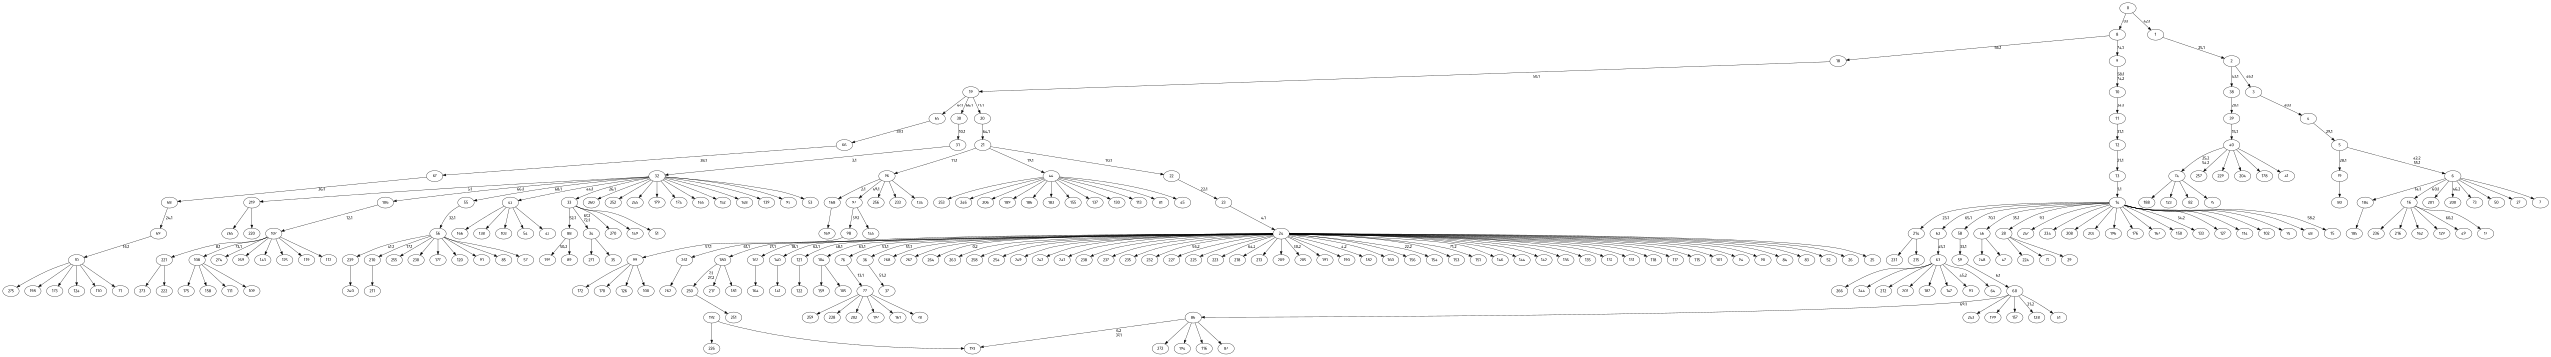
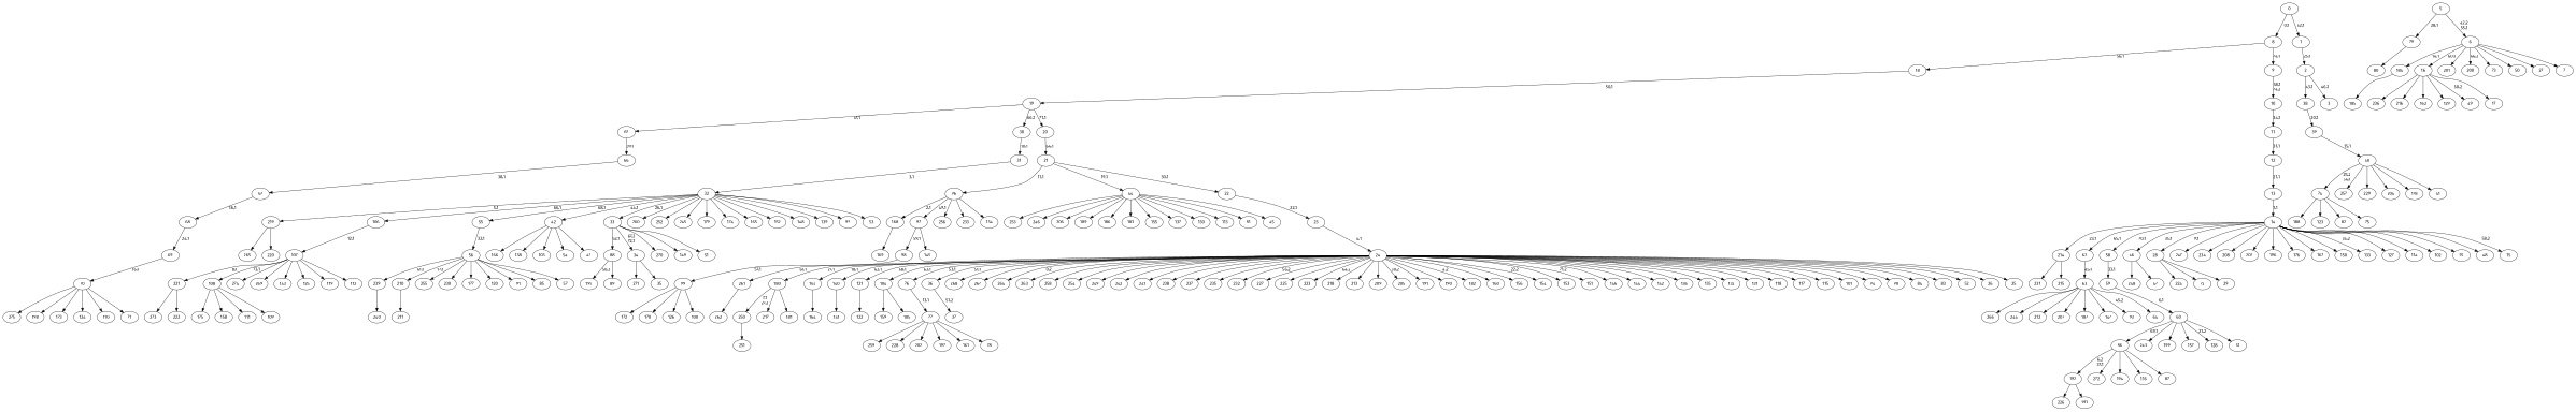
  digraph {
    fontname="Fira Sans"
    node [fontname="Fira Sans"]
    edge [fontname="Fira Sans"]
    261
    262
    250
    251
    239
    240
    221
    273
    222
    219
    265
    220
    214
    231
    215
    210
    211
    192
    226
    193
    184
    185
    180
    217
    181
    168
    169
    163
    164
    140
    141
    121
    122
    108
    175
    158
    111
    109
    107
    274
    269
    143
    125
    119
    112
    106
    104
    159
    105
    99
    172
    170
    126
    100
    98
    97
    145
    96
    256
    233
    134
    88
    195
    89
    86
    272
    194
    116
    87
    79
    80
    77
    259
    228
    202
    197
    161
    78
    76
    74
    188
    123
    82
    75
    70
    275
    198
    173
    124
    110
    71
    69
    68
    67
    66
    65
    63
    266
    244
    212
    207
    187
    147
    93
    64
    62
    60
    243
    199
    157
    128
    61
    59
    58
    56
    255
    230
    177
    120
    91
    85
    57
    55
    46
    248
    47
    44
    253
    246
    206
    189
    186
    183
    155
    137
    130
    113
    81
    45
    42
    166
    138
    103
    54
    43
    40
    257
    229
    204
    178
    41
    39
    38
    36
    37
    34
    271
    35
    33
    270
    149
    51
    32
    260
    252
    245
    179
    174
    165
    152
    148
    139
    95
    53
    31
    30
    28
    224
    72
    29
    24
    268
    267
    264
    263
    258
    254
    249
    242
    241
    238
    237
    235
    232
    227
    225
    223
    218
    213
    209
    205
    191
    190
    182
    160
    156
    154
    153
    151
    146
    144
    142
    136
    135
    132
    131
    118
    117
    115
    101
    94
    90
    84
    83
    52
    26
    25
    23
    22
    21
    20
    19
    18
    16
    236
    216
    162
    129
    49
    17
    14
    247
    234
    208
    203
    196
    176
    167
    150
    133
    127
    114
    102
    92
    48
    15
    13
    12
    11
    10
    9
    8
    6
    201
    200
    73
    50
    27
    7
    5
-   4
    3
    2
    1
    0
    261 -> 262
    250 -> 251
    239 -> 240
    221 -> 273
    221 -> 222
    219 -> 265
    219 -> 220
    214 -> 231
    214 -> 215
    210 -> 211
    192 -> 226
    192 -> 193
    184 -> 185
    180 -> 250 [label="7,1\n27,2"]
    180 -> 217
    180 -> 181
    168 -> 169
    163 -> 164
    140 -> 141
    121 -> 122
    108 -> 175
    108 -> 158
    108 -> 111
    108 -> 109
    107 -> 221 [label="8,1"]
    107 -> 108 [label="73,1"]
    107 -> 274
    107 -> 269
    107 -> 143
    107 -> 125
    107 -> 119
    107 -> 112
    106 -> 107 [label="12,1"]
    104 -> 159
    104 -> 105
    99 -> 172
    99 -> 170
    99 -> 126
    99 -> 100
    98 -> 99 [label="57,1"]
    97 -> 98 [label="59,1"]
    97 -> 145
    96 -> 168 [label="2,1"]
    96 -> 97 [label="49,1"]
    96 -> 256
    96 -> 233
    96 -> 134
    88 -> 195 [label="50,2"]
    88 -> 89
-   86 -> 193 [label="6,2\n37,1"]
+   86 -> 192 [label="6,2\n37,1"]
    86 -> 272
    86 -> 194
    86 -> 116
    86 -> 87
    79 -> 80
    77 -> 259
    77 -> 228
    77 -> 202
    77 -> 197
    77 -> 161
    77 -> 78
    76 -> 77 [label="13,1"]
    74 -> 188
    74 -> 123
    74 -> 82
    74 -> 75
    70 -> 275
    70 -> 198
    70 -> 173
    70 -> 124
    70 -> 110
    70 -> 71
    69 -> 70 [label="16,1"]
    68 -> 69 [label="24,1"]
    67 -> 68 [label="36,1"]
    66 -> 67 [label="38,1"]
    65 -> 66 [label="39,1"]
    63 -> 266
    63 -> 244
    63 -> 212
    63 -> 207
    63 -> 187
    63 -> 147
    63 -> 93 [label="45,2"]
    63 -> 64
    62 -> 63 [label="45,1"]
    60 -> 86 [label="69,1"]
    60 -> 243
    60 -> 199
    60 -> 157
    60 -> 128 [label="21,2"]
    60 -> 61
    59 -> 60 [label="6,1"]
    58 -> 59 [label="33,1"]
    56 -> 239 [label="41,1"]
    56 -> 210 [label="17,1"]
    56 -> 255
    56 -> 230
    56 -> 177
    56 -> 120
    56 -> 91
    56 -> 85
    56 -> 57
    55 -> 56 [label="32,1"]
    46 -> 248
    46 -> 47
    44 -> 253
    44 -> 246
    44 -> 206
    44 -> 189
    44 -> 186
    44 -> 183
    44 -> 155
    44 -> 137
    44 -> 130
    44 -> 113
    44 -> 81
    44 -> 45
    42 -> 166
    42 -> 138
    42 -> 103
    42 -> 54
    42 -> 43
    40 -> 74 [label="25,2\n54,1"]
    40 -> 257
    40 -> 229
    40 -> 204
    40 -> 178
    40 -> 41
    39 -> 40 [label="15,1"]
    38 -> 39 [label="20,1"]
    36 -> 37 [label="51,2"]
    34 -> 271
    34 -> 35
    33 -> 88 [label="52,1"]
    33 -> 34 [label="67,2\n72,1"]
    33 -> 270
    33 -> 149
    33 -> 51
    32 -> 219 [label="5,1"]
    32 -> 106 [label="66,1"]
    32 -> 55 [label="68,1"]
    32 -> 42 [label="44,1"]
    32 -> 33 [label="26,1"]
    32 -> 260
    32 -> 252
    32 -> 245
    32 -> 179
    32 -> 174
    32 -> 165
    32 -> 152
    32 -> 148
    32 -> 139
    32 -> 95
    32 -> 53
    31 -> 32 [label="3,1"]
    30 -> 31 [label="10,1"]
    28 -> 224
    28 -> 72
    28 -> 29
    24 -> 261 [label="61,1"]
    24 -> 180 [label="27,1"]
    24 -> 163 [label="18,1"]
    24 -> 140 [label="62,1"]
    24 -> 121 [label="48,1"]
    24 -> 104 [label="63,1"]
    24 -> 76 [label="53,1"]
    24 -> 36 [label="51,1"]
    24 -> 268
    24 -> 267
    24 -> 264 [label="0,2"]
    24 -> 263
    24 -> 258
    24 -> 254
    24 -> 249
    24 -> 242
    24 -> 241
    24 -> 238
    24 -> 237
    24 -> 235
    24 -> 232 [label="56,2"]
    24 -> 227
    24 -> 225
    24 -> 223 [label="64,2"]
    24 -> 218
    24 -> 213
    24 -> 209
    24 -> 205 [label="30,2"]
    24 -> 191
    24 -> 190
    24 -> 182 [label="4,2"]
    24 -> 160
    24 -> 156
    24 -> 154 [label="22,2"]
    24 -> 153
    24 -> 151 [label="71,2"]
    24 -> 146
    24 -> 144
    24 -> 142
    24 -> 136
    24 -> 135
    24 -> 132
    24 -> 131
    24 -> 118
    24 -> 117
    24 -> 115
    24 -> 101
    24 -> 94
    24 -> 90
    24 -> 84
    24 -> 83
    24 -> 52
    24 -> 26
    24 -> 25
    23 -> 24 [label="4,1"]
    22 -> 23 [label="22,1"]
    21 -> 96 [label="11,1"]
    21 -> 44 [label="19,1"]
-   21 -> 22 [label="10,1"]
+   21 -> 22 [label="30,1"]
    20 -> 21 [label="64,1"]
    19 -> 65 [label="47,1"]
    19 -> 30 [label="66,1"]
    19 -> 20 [label="71,1"]
    18 -> 19 [label="50,1"]
    16 -> 236
    16 -> 216
    16 -> 162
    16 -> 129
    16 -> 49 [label="60,2"]
    16 -> 17
    14 -> 214 [label="23,1"]
    14 -> 62 [label="65,1"]
    14 -> 58 [label="70,1"]
    14 -> 46 [label="35,1"]
    14 -> 28 [label="9,1"]
    14 -> 247
    14 -> 234
    14 -> 208
    14 -> 203
    14 -> 196
    14 -> 176
    14 -> 167
    14 -> 150
    14 -> 133 [label="34,2"]
    14 -> 127
    14 -> 114
    14 -> 102
    14 -> 92
    14 -> 48
    14 -> 15 [label="58,2"]
    13 -> 14 [label="1,1"]
    12 -> 13 [label="21,1"]
    11 -> 12 [label="31,1"]
    10 -> 11 [label="34,1"]
    9 -> 10 [label="58,1\n74,2"]
    8 -> 18 [label="56,1"]
    8 -> 9 [label="74,1"]
    6 -> 184 [label="14,1"]
    6 -> 16 [label="60,1"]
    6 -> 201
    6 -> 200 [label="46,2"]
    6 -> 73
    6 -> 50
    6 -> 27
    6 -> 7
    5 -> 79 [label="28,1"]
    5 -> 6 [label="42,2\n55,1"]
-   4 -> 5 [label="29,1"]
-   3 -> 4 [label="40,1"]
    2 -> 38 [label="43,1"]
    2 -> 3 [label="46,1"]
    1 -> 2 [label="25,1"]
    0 -> 8 [label="0,1"]
    0 -> 1 [label="42,1"]
  }
